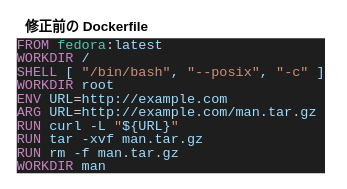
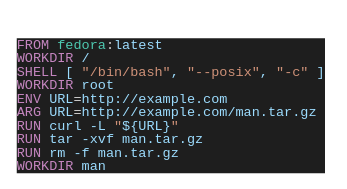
  <mxCell id="0" />
  <mxCell id="1" parent="0" />
  <mxCell id="2" value="&lt;div style=&quot;color: rgb(212, 212, 212); background-color: rgb(30, 30, 30); font-family: Menlo, Monaco, &amp;quot;Courier New&amp;quot;, monospace; line-height: 18px; font-size: 18px;&quot;&gt;&lt;div&gt;&lt;span style=&quot;color: #c586c0;&quot;&gt;FROM&lt;/span&gt; &lt;span style=&quot;color: #4ec9b0;&quot;&gt;fedora&lt;/span&gt;:&lt;span style=&quot;color: #9cdcfe;&quot;&gt;latest&lt;/span&gt;&lt;/div&gt;&lt;div&gt;&lt;span style=&quot;color: #c586c0;&quot;&gt;WORKDIR&lt;/span&gt; &lt;span style=&quot;color: #9cdcfe;&quot;&gt;/&lt;/span&gt;&lt;/div&gt;&lt;div&gt;&lt;span style=&quot;color: #c586c0;&quot;&gt;SHELL&lt;/span&gt; &lt;span style=&quot;color: #9cdcfe;&quot;&gt;[&lt;/span&gt; &lt;span style=&quot;color: #ce9178;&quot;&gt;&quot;/bin/bash&quot;&lt;/span&gt;&lt;span style=&quot;color: #9cdcfe;&quot;&gt;,&lt;/span&gt; &lt;span style=&quot;color: #ce9178;&quot;&gt;&quot;--posix&quot;&lt;/span&gt;&lt;span style=&quot;color: #9cdcfe;&quot;&gt;,&lt;/span&gt; &lt;span style=&quot;color: #ce9178;&quot;&gt;&quot;-c&quot;&lt;/span&gt; &lt;span style=&quot;color: #9cdcfe;&quot;&gt;]&lt;/span&gt;&lt;/div&gt;&lt;div&gt;&lt;span style=&quot;color: #c586c0;&quot;&gt;WORKDIR&lt;/span&gt; &lt;span style=&quot;color: #9cdcfe;&quot;&gt;root&lt;/span&gt;&lt;/div&gt;&lt;div&gt;&lt;span style=&quot;color: #c586c0;&quot;&gt;ENV&lt;/span&gt; &lt;span style=&quot;color: #9cdcfe;&quot;&gt;URL&lt;/span&gt;=&lt;span style=&quot;color: #9cdcfe;&quot;&gt;http://example.com&lt;/span&gt;&lt;/div&gt;&lt;div&gt;&lt;span style=&quot;color: #c586c0;&quot;&gt;ARG&lt;/span&gt; &lt;span style=&quot;color: #9cdcfe;&quot;&gt;URL&lt;/span&gt;=&lt;span style=&quot;color: #9cdcfe;&quot;&gt;http://example.com/man.tar.gz&lt;/span&gt;&lt;/div&gt;&lt;div&gt;&lt;span style=&quot;color: #c586c0;&quot;&gt;RUN&lt;/span&gt; &lt;span style=&quot;color: #9cdcfe;&quot;&gt;curl&lt;/span&gt; &lt;span style=&quot;color: #9cdcfe;&quot;&gt;-L&lt;/span&gt; &lt;span style=&quot;color: #ce9178;&quot;&gt;&quot;&lt;/span&gt;&lt;span style=&quot;color: #9cdcfe;&quot;&gt;${URL}&lt;/span&gt;&lt;span style=&quot;color: #ce9178;&quot;&gt;&quot;&lt;/span&gt;&lt;/div&gt;&lt;div&gt;&lt;span style=&quot;color: #c586c0;&quot;&gt;RUN&lt;/span&gt; &lt;span style=&quot;color: #9cdcfe;&quot;&gt;tar&lt;/span&gt; &lt;span style=&quot;color: #9cdcfe;&quot;&gt;-xvf&lt;/span&gt; &lt;span style=&quot;color: #9cdcfe;&quot;&gt;man.tar.gz&lt;/span&gt;&lt;/div&gt;&lt;div&gt;&lt;span style=&quot;color: #c586c0;&quot;&gt;RUN&lt;/span&gt; &lt;span style=&quot;color: #9cdcfe;&quot;&gt;rm&lt;/span&gt; &lt;span style=&quot;color: #9cdcfe;&quot;&gt;-f&lt;/span&gt; &lt;span style=&quot;color: #9cdcfe;&quot;&gt;man.tar.gz&lt;/span&gt;&lt;/div&gt;&lt;div style=&quot;&quot;&gt;&lt;span style=&quot;color: #c586c0;&quot;&gt;WORKDIR&lt;/span&gt; &lt;span style=&quot;color: #9cdcfe;&quot;&gt;man&lt;/span&gt;&lt;/div&gt;&lt;/div&gt;" style="text;html=1;strokeColor=none;fillColor=none;align=left;verticalAlign=middle;whiteSpace=wrap;rounded=0;" vertex="1" parent="1"><mxGeometry y="50" width="420" height="180" as="geometry" x="20" /></mxCell>
- <mxCell id="3" value="修正前の Dockerfile" style="text;html=1;strokeColor=none;fillColor=none;align=center;verticalAlign=middle;whiteSpace=wrap;rounded=0;fontSize=18;fontStyle=1" vertex="1" parent="1"><mxGeometry x="30" y="20" width="170" height="30" as="geometry" /></mxCell>
